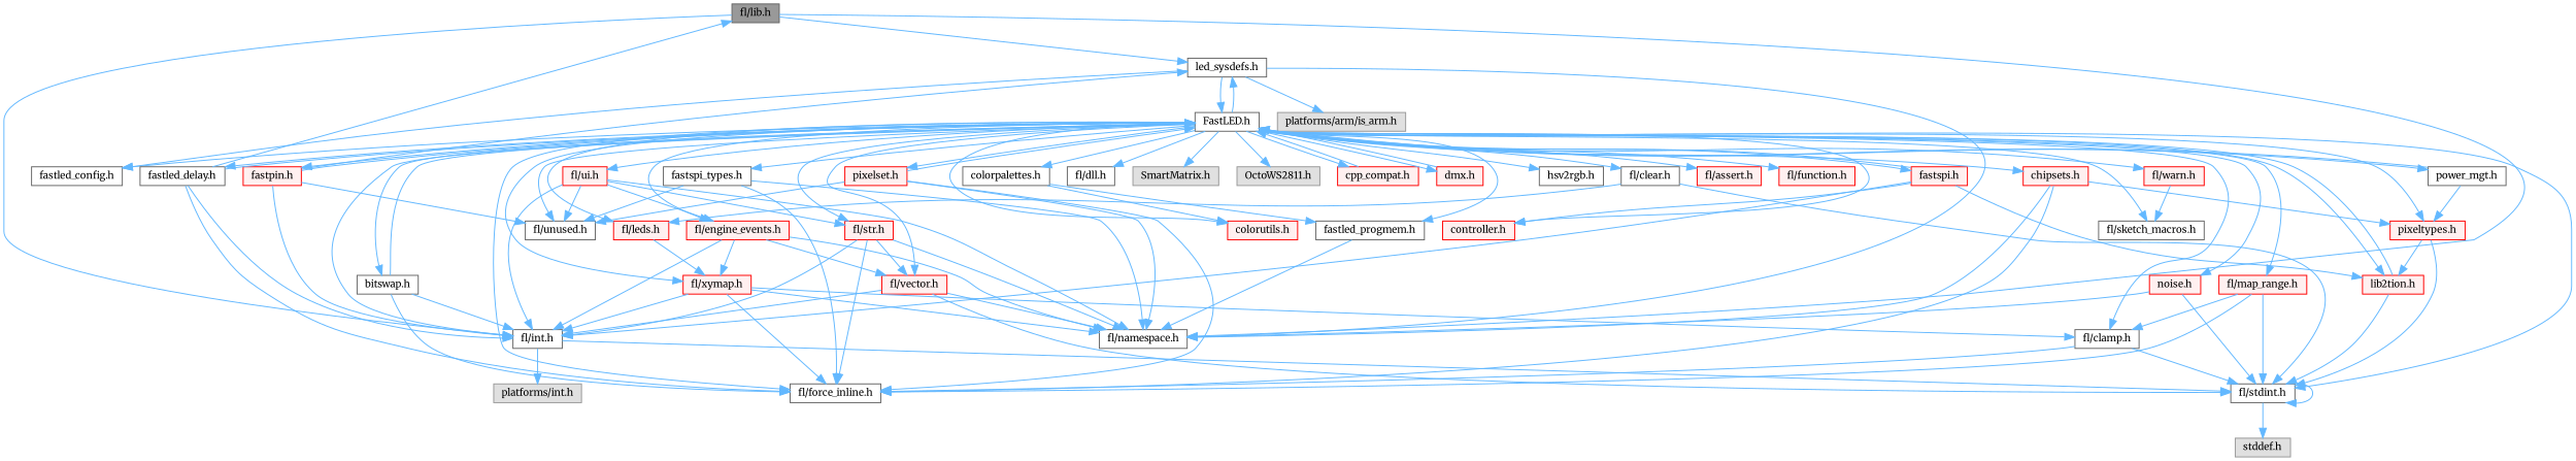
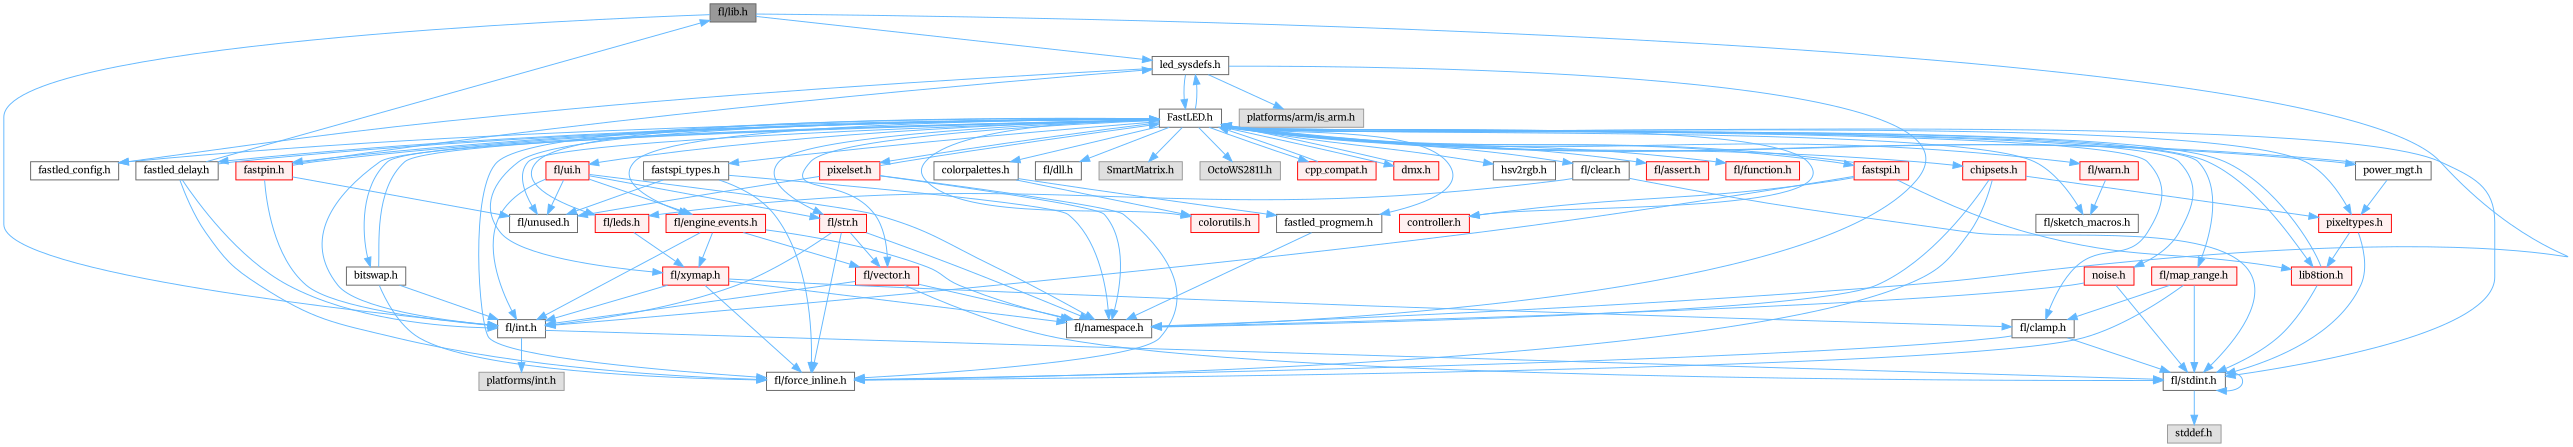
  digraph {
    fontname=Merriweather
    node [color=red fillcolor="#FFF0F0" fontname=Merriweather fontsize=10 shape=box style=filled]
    edge [color=steelblue1 fontname=Merriweather fontsize=10 labelfontname=Helvetica labelfontsize=10 style=solid]
    n1 [color=gray40 fillcolor=grey60 fontcolor=black height=0.2 label="fl/lib.h" width=0.4]
    n2 [color=grey40 fillcolor=white height=0.2 label="fl/namespace.h" width=0.4]
    n3 [color=grey40 fillcolor=white height=0.2 label="fl/int.h" width=0.4]
    n4 [color=grey40 fillcolor=white height=0.2 label="led_sysdefs.h" width=0.4]
    n5 [color=grey40 fillcolor=white height=0.2 label="fl/stdint.h" width=0.4]
    n6 [color=grey60 fillcolor="#E0E0E0" height=0.2 label="platforms/int.h" width=0.4]
    n7 [color=grey40 fillcolor=white height=0.2 label="FastLED.h" width=0.4]
    n8 [color=grey40 fillcolor=white height=0.2 label="fastled_config.h" width=0.4]
    n9 [color=grey60 fillcolor="#E0E0E0" height=0.2 label="platforms/arm/is_arm.h" width=0.4]
    n10 [color=grey60 fillcolor="#E0E0E0" height=0.2 label="stddef.h" width=0.4]
    n11 [color=grey40 fillcolor=white height=0.2 label="fl/dll.h" width=0.4]
    n12 [color=grey60 fillcolor="#E0E0E0" height=0.2 label="SmartMatrix.h" width=0.4]
    n13 [color=grey60 fillcolor="#E0E0E0" height=0.2 label="OctoWS2811.h" width=0.4]
    n14 [color=grey40 fillcolor=white height=0.2 label="fl/force_inline.h" width=0.4]
    n15 [height=0.2 label="cpp_compat.h" width=0.4]
    n16 [color=grey40 fillcolor=white height=0.2 label="fastled_delay.h" width=0.4]
    n17 [color=grey40 fillcolor=white height=0.2 label="bitswap.h" width=0.4]
    n18 [height=0.2 label="controller.h" width=0.4]
    n19 [height=0.2 label="fastpin.h" width=0.4]
    n20 [color=grey40 fillcolor=white height=0.2 label="fl/unused.h" width=0.4]
    n21 [color=grey40 fillcolor=white height=0.2 label="fastspi_types.h" width=0.4]
    n22 [height=0.2 label="dmx.h" width=0.4]
    n23 [color=grey40 fillcolor=white height=0.2 label="fastled_progmem.h" width=0.4]
-   n24 [height=0.2 label="lib2tion.h" width=0.4]
+   n24 [height=0.2 label="lib8tion.h" width=0.4]
    n25 [height=0.2 label="pixeltypes.h" width=0.4]
    n26 [color=grey40 fillcolor=white height=0.2 label="hsv2rgb.h" width=0.4]
    n27 [height=0.2 label="colorutils.h" width=0.4]
    n28 [height=0.2 label="pixelset.h" width=0.4]
    n29 [color=grey40 fillcolor=white height=0.2 label="colorpalettes.h" width=0.4]
    n30 [height=0.2 label="noise.h" width=0.4]
    n31 [color=grey40 fillcolor=white height=0.2 label="power_mgt.h" width=0.4]
    n32 [height=0.2 label="fastspi.h" width=0.4]
    n33 [height=0.2 label="chipsets.h" width=0.4]
    n34 [height=0.2 label="fl/engine_events.h" width=0.4]
    n35 [height=0.2 label="fl/vector.h" width=0.4]
    n36 [height=0.2 label="fl/xymap.h" width=0.4]
    n37 [color=grey40 fillcolor=white height=0.2 label="fl/clamp.h" width=0.4]
    n38 [height=0.2 label="fl/leds.h" width=0.4]
    n39 [height=0.2 label="fl/str.h" width=0.4]
    n40 [height=0.2 label="fl/map_range.h" width=0.4]
    n41 [height=0.2 label="fl/warn.h" width=0.4]
    n42 [color=grey40 fillcolor=white height=0.2 label="fl/sketch_macros.h" width=0.4]
    n43 [height=0.2 label="fl/assert.h" width=0.4]
    n44 [height=0.2 label="fl/function.h" width=0.4]
    n45 [color=grey40 fillcolor=white height=0.2 label="fl/clear.h" width=0.4]
    n46 [height=0.2 label="fl/ui.h" width=0.4]
    n1 -> n2
    n1 -> n3
    n1 -> n4
    n3 -> n5
    n3 -> n6
    n4 -> n2
    n4 -> n7
    n4 -> n8
    n4 -> n9
    n5 -> n5
    n5 -> n10
    n7 -> n3
    n7 -> n4
    n7 -> n5
    n7 -> n8
    n7 -> n11
    n7 -> n12
    n7 -> n13
    n7 -> n14
    n7 -> n15
    n7 -> n16
    n7 -> n17
    n7 -> n18
    n7 -> n19
    n7 -> n20
    n7 -> n21
    n7 -> n22
    n7 -> n23
    n7 -> n24
    n7 -> n25
    n7 -> n26
    n7 -> n27
    n7 -> n28
    n7 -> n29
    n7 -> n30
    n7 -> n31
    n7 -> n32
    n7 -> n33
    n7 -> n34
    n7 -> n35
    n7 -> n36
    n7 -> n37
    n7 -> n38
    n7 -> n39
    n7 -> n40
    n7 -> n41
    n7 -> n42
    n7 -> n43
    n7 -> n44
    n7 -> n45
    n7 -> n46
    n15 -> n7
    n16 -> n1
    n16 -> n3
    n16 -> n7
    n16 -> n14
    n17 -> n3
    n17 -> n7
    n17 -> n14
    n19 -> n3
    n19 -> n4
    n19 -> n7
    n19 -> n20
    n21 -> n2
    n21 -> n14
    n21 -> n20
    n22 -> n7
    n23 -> n2
    n24 -> n5
    n24 -> n7
    n25 -> n5
    n25 -> n24
    n28 -> n2
    n28 -> n7
    n28 -> n14
    n28 -> n20
    n29 -> n23
    n29 -> n27
    n30 -> n2
    n30 -> n5
    n31 -> n7
    n31 -> n25
    n32 -> n3
    n32 -> n7
    n32 -> n18
    n32 -> n24
    n33 -> n2
    n33 -> n14
    n33 -> n25
    n34 -> n2
    n34 -> n3
    n34 -> n35
    n34 -> n36
    n35 -> n2
    n35 -> n3
    n35 -> n5
    n36 -> n2
    n36 -> n3
    n36 -> n14
    n36 -> n37
    n37 -> n5
    n37 -> n14
    n38 -> n36
    n39 -> n2
    n39 -> n3
    n39 -> n14
    n39 -> n35
    n40 -> n5
    n40 -> n14
    n40 -> n37
    n41 -> n42
    n45 -> n5
    n45 -> n38
    n46 -> n2
    n46 -> n3
    n46 -> n20
    n46 -> n34
    n46 -> n39
  }
